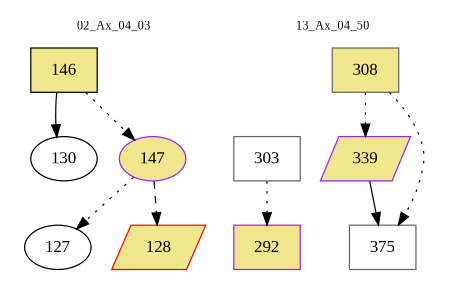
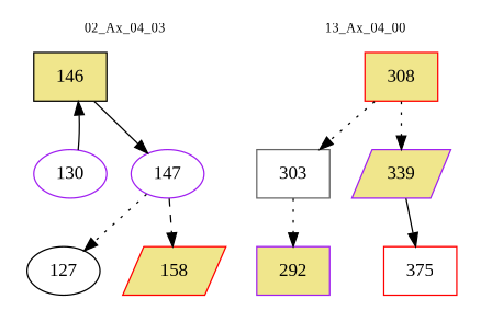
  digraph {
    fontname="Liberation Serif"
    node [color=black fillcolor=khaki fontname="Liberation Serif" shape=box style=filled]
    edge [color=black fontname="Liberation Serif" style=dotted]
    n1 [label=146]
-   n2 [fillcolor=white label=130 shape=ellipse]
-   n3 [color=purple label=147 shape=ellipse]
+   n2 [color=purple fillcolor=white label=130 shape=ellipse]
+   n3 [color=purple fillcolor=white label=147 shape=ellipse]
    n4 [fillcolor=white label=127 shape=ellipse]
-   n5 [color=red label=128 shape=parallelogram]
-   n6 [color=gray40 label=308]
+   n5 [color=red label=158 shape=parallelogram]
+   n6 [color=red label=308]
    n7 [color=gray40 fillcolor=white label=303]
    n8 [color=purple label=339 shape=parallelogram]
    n9 [color=purple label=292]
-   n10 [color=gray40 fillcolor=white label=375]
+   n10 [color=red fillcolor=white label=375]
    subgraph cluster_1 {
      color=white
      fontsize=10
      label="02_Ax_04_03"
      n1
      n2
      n3
      n4
      n5
    }
    subgraph cluster_2 {
      color=white
      fontsize=10
-     label="13_Ax_04_50"
+     label="13_Ax_04_00"
      n6
      n7
      n8
      n9
      n10
    }
-   n1 -> n2 [style=solid]
-   n1 -> n3
+   n2 -> n1 [style=solid]
+   n1 -> n3 [style=solid]
    n3 -> n4
    n3 -> n5 [style=dashed]
-   n6 -> n10
+   n6 -> n7
    n6 -> n8
    n7 -> n9
    n8 -> n10 [style=solid]
  }
